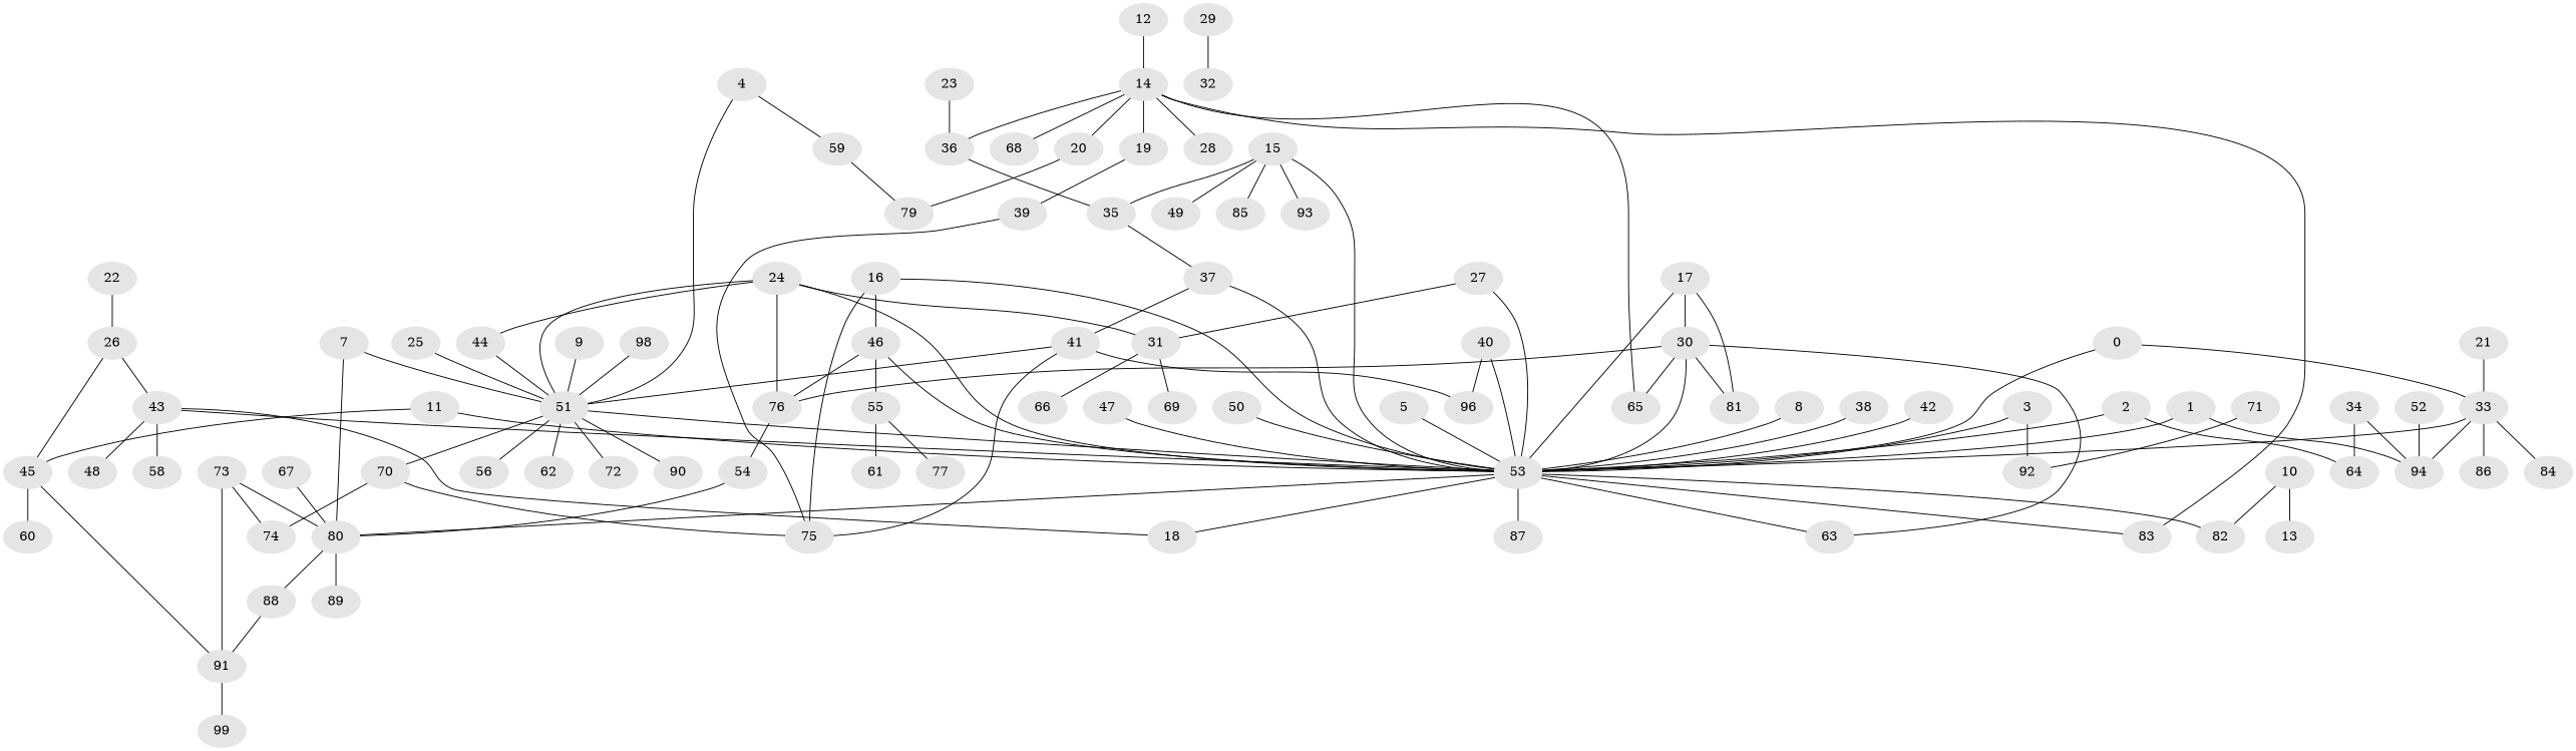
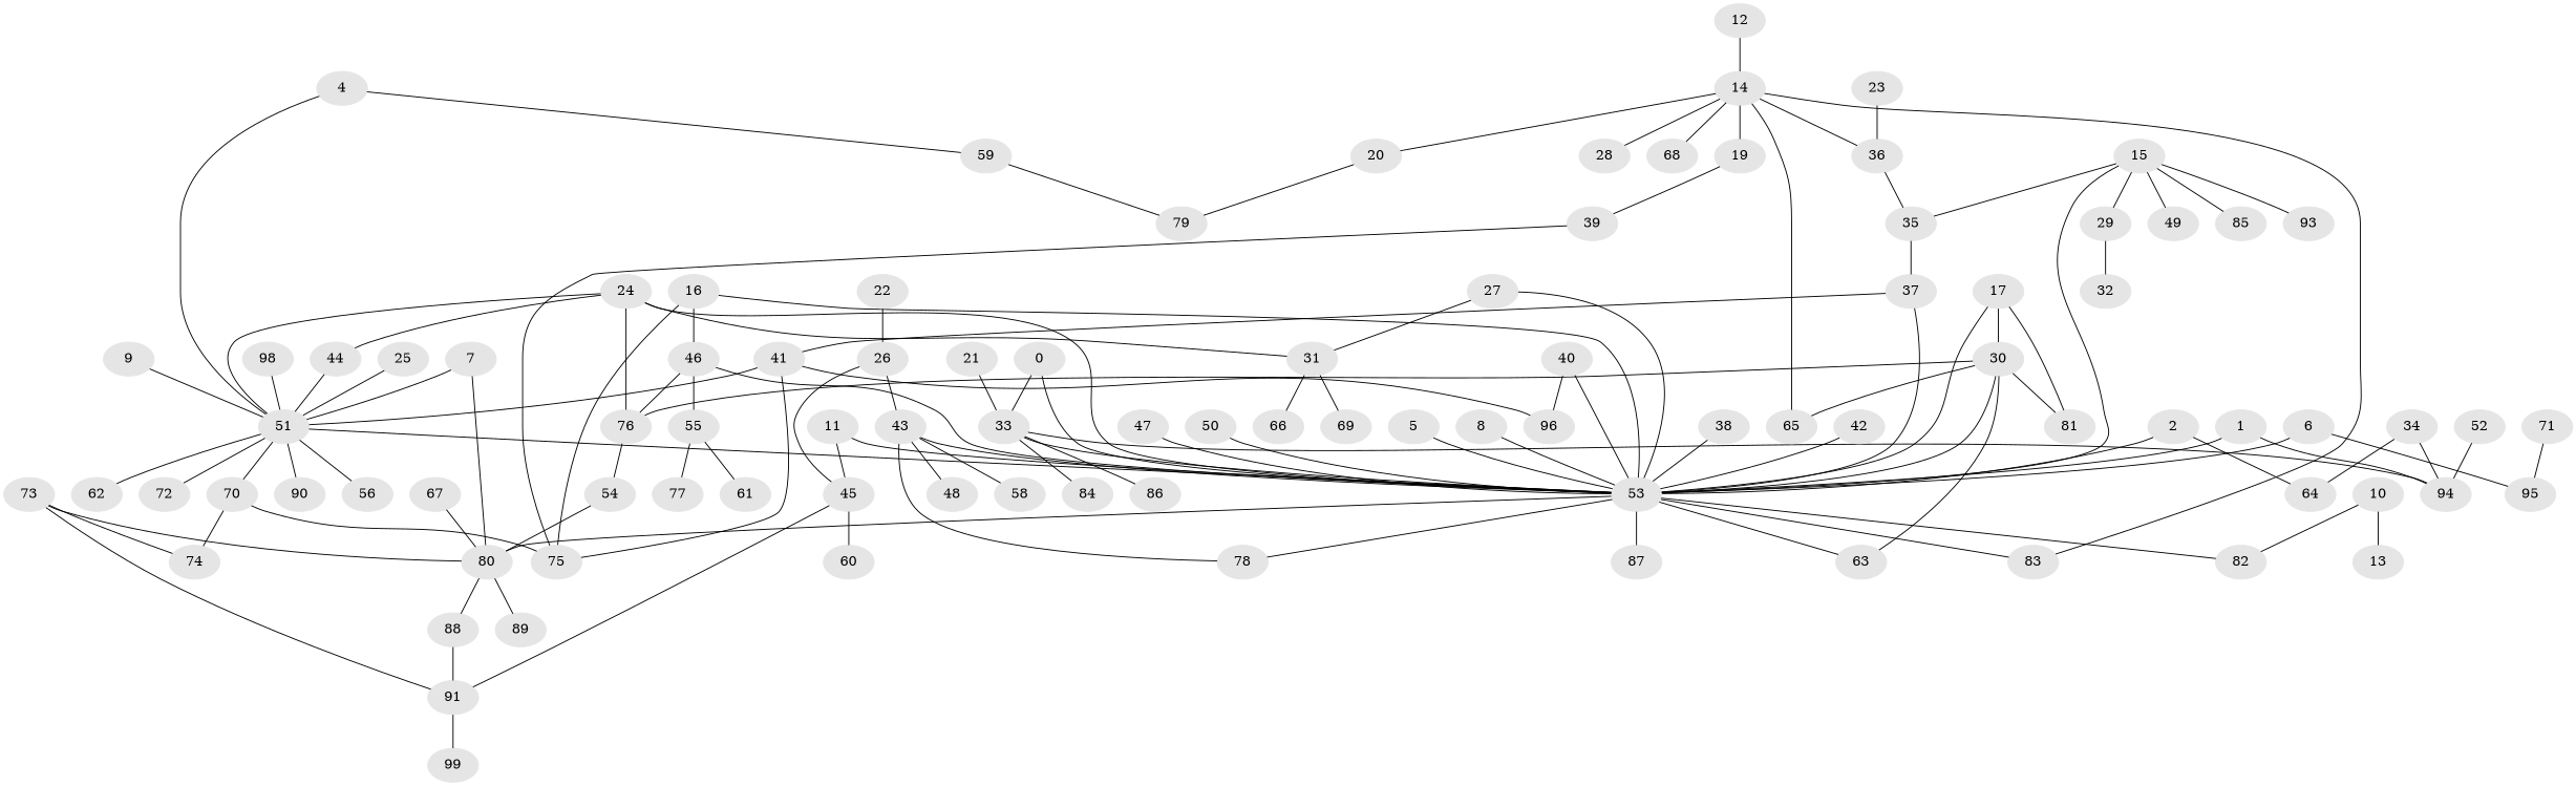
  graph {
    node [color=gray90 style=filled]
    edge [weight=1.0]
    1
    53
    94
    80
    82
    63
-   78 [label=18]
+   78
    83
    87
    2
    64
-   3
-   92
+   3 [label=6]
+   92 [label=95]
    4
    51
    59
    56
    62
    70
    72
    90
    79
    5
    n24 [label=0]
    33
    84
    86
    7
    88
    89
    8
    9
    10
    13
    11
    45
    60
    91
    12
    14
    19
    20
    28
    36
    65
    68
    39
    35
    15
    29
    49
    85
    93
    32
    37
    16
    46
    75
    76
    55
    17
    30
    81
    n64 [label=98]
    21
    22
    26
    43
    23
    24
    31
    44
    66
    69
    54
    25
    48
    58
    27
    34
    41
    96
    38
    40
    42
    n86 [label=99]
    61
    77
    47
    50
    74
    52
    67
    71
    73
    1 -- 53
    1 -- 94
    53 -- 80
    53 -- 82
    53 -- 63
    53 -- 78
    53 -- 83
    53 -- 87
    80 -- 88
    80 -- 89
    2 -- 53
    2 -- 64
    3 -- 53
    3 -- 92
    4 -- 51
    4 -- 59
    51 -- 53
    51 -- 56
    51 -- 62
    51 -- 70
    51 -- 72
    51 -- 90
    59 -- 79
    70 -- 75
    70 -- 74
    5 -- 53
    n24 -- 53
    n24 -- 33
    33 -- 53
    33 -- 94
    33 -- 84
    33 -- 86
    7 -- 80
    7 -- 51
    88 -- 91
    8 -- 53
    9 -- 51
    10 -- 82
    10 -- 13
    11 -- 53
    11 -- 45
    45 -- 60
    45 -- 91
    91 -- n86
    12 -- 14
    14 -- 83
    14 -- 19
    14 -- 20
    14 -- 28
    14 -- 36
    14 -- 65
    14 -- 68
    19 -- 39
    20 -- 79
    36 -- 35
    39 -- 75
    35 -- 37
    15 -- 53
    15 -- 35
+   15 -- 29
    15 -- 49
    15 -- 85
    15 -- 93
    29 -- 32
    37 -- 53 [weight=2.0]
    37 -- 41
    16 -- 53
    16 -- 46
    16 -- 75
    46 -- 53
    46 -- 76
    46 -- 55
    76 -- 54
    55 -- 61
    55 -- 77
    17 -- 53
    17 -- 30
    17 -- 81
    30 -- 53
    30 -- 63
    30 -- 65
    30 -- 76
    30 -- 81
    n64 -- 51
    21 -- 33
    22 -- 26
    26 -- 45
    26 -- 43
    43 -- 53
    43 -- 78
    43 -- 48
    43 -- 58
    23 -- 36
    24 -- 53
    24 -- 51
    24 -- 76
    24 -- 31
    24 -- 44
    31 -- 66
    31 -- 69
    44 -- 51
    54 -- 80
    25 -- 51
    27 -- 53
    27 -- 31
    34 -- 94
    34 -- 64
    41 -- 51
    41 -- 75
    41 -- 96
    38 -- 53
    40 -- 53
    40 -- 96
    42 -- 53
    47 -- 53
    50 -- 53
    52 -- 94
    67 -- 80
    71 -- 92
    73 -- 80
    73 -- 91
    73 -- 74
  }
